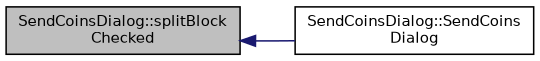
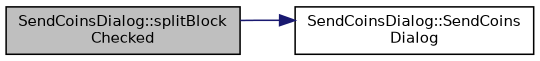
  digraph {
    rankdir=LR
    node [color=black fontname=Helvetica fontsize=10 shape=record style=filled]
    n1 [fillcolor=grey75 fontcolor=black height=0.2 label="SendCoinsDialog::splitBlock\lChecked" width=0.4]
    n2 [fillcolor=white height=0.2 label="SendCoinsDialog::SendCoins\lDialog" width=0.4]
-   n1 -> n2 [color=midnightblue dir=back fontname=Helvetica fontsize=10 labelfontname=Helvetica labelfontsize=10 style=solid]
+   n2 -> n1 [color=midnightblue dir=back fontname=Helvetica fontsize=10 labelfontname=Helvetica labelfontsize=10 style=solid]
  }
